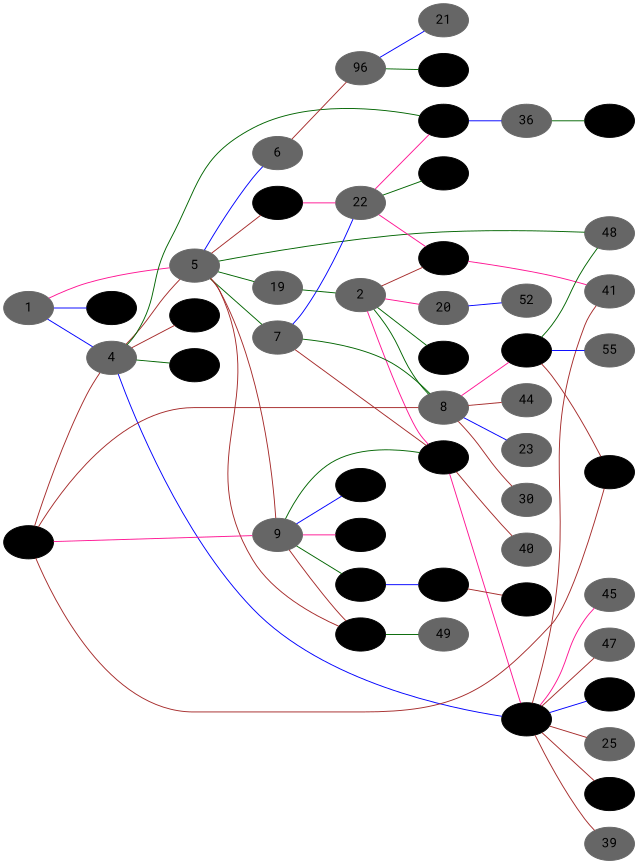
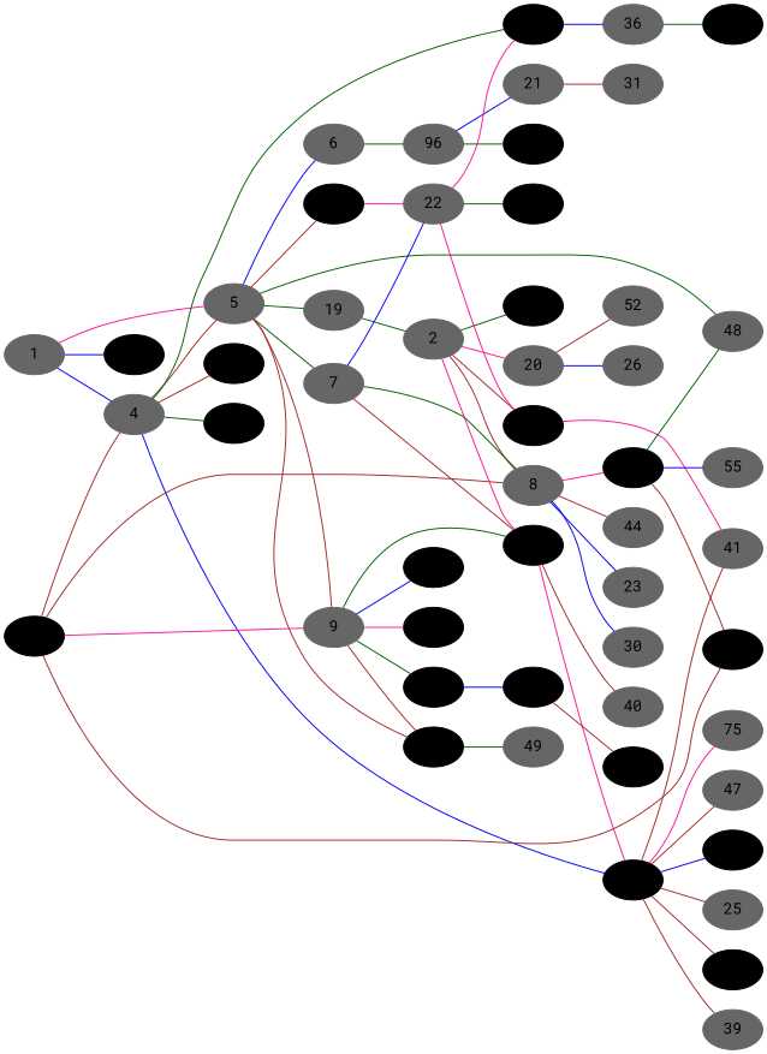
  graph {
    fontname="Roboto Mono"
    rankdir=LR
    node [color=gray40 fontname="Roboto Mono" style=filled]
    edge [color=brown fontname="Roboto Mono"]
    1
    4
    5
    46 [color=black]
    2
    8
    10 [color=black]
    20
    38 [color=black]
    51 [color=black]
    11 [color=black]
    17 [color=black]
    35 [color=black]
    53 [color=black]
    9
    6
    7
    15 [color=black]
    18 [color=black]
    19
    48
    12 [color=black]
    23
    30
    44
    40
+   26
    52
    41
    3 [color=black]
    14 [color=black]
    24 [color=black]
    32 [color=black]
    37 [color=black]
    13 [color=black]
    25
    28 [color=black]
    39
-   45
+   45 [label=75]
    47
    36
    n42 [label=96]
    22
    49
    21
    29 [color=black]
    43 [color=black]
    n48 [label=55]
    27 [color=black]
+   31
    34 [color=black]
    42 [color=black]
    1 -- 4 [color=blue]
    1 -- 5 [color=deeppink]
    1 -- 46 [color=blue]
    4 -- 5
    4 -- 11 [color=blue]
    4 -- 17
    4 -- 35 [color=darkgreen]
    4 -- 53 [color=darkgreen]
    5 -- 9
    5 -- 6 [color=blue]
    5 -- 7 [color=darkgreen]
    5 -- 15
    5 -- 18
    5 -- 19 [color=darkgreen]
    5 -- 48 [color=darkgreen]
-   2 -- 8 [color=darkgreen]
+   2 -- 8
    2 -- 10 [color=deeppink]
    2 -- 20 [color=deeppink]
    2 -- 38
    2 -- 51 [color=darkgreen]
    8 -- 12 [color=deeppink]
    8 -- 23 [color=blue]
-   8 -- 30
+   8 -- 30 [color=blue]
    8 -- 44
    10 -- 11 [color=deeppink]
    10 -- 40
-   20 -- 52 [color=blue]
+   20 -- 26 [color=blue]
+   20 -- 52
    38 -- 41 [color=deeppink]
    11 -- 41
    11 -- 13 [color=blue]
    11 -- 25
    11 -- 28
    11 -- 39
    11 -- 45 [color=deeppink]
    11 -- 47
    35 -- 36 [color=blue]
    9 -- 10 [color=darkgreen]
    9 -- 15
    9 -- 24 [color=darkgreen]
    9 -- 32 [color=blue]
    9 -- 37 [color=deeppink]
-   6 -- n42
+   6 -- n42 [color=darkgreen]
    7 -- 8 [color=darkgreen]
    7 -- 10
    7 -- 22 [color=blue]
    15 -- 49 [color=darkgreen]
    18 -- 22 [color=deeppink]
    19 -- 2 [color=darkgreen]
    12 -- 48 [color=darkgreen]
    12 -- 14
    12 -- n48 [color=blue]
    3 -- 4
    3 -- 8
    3 -- 9 [color=deeppink]
    3 -- 14
    24 -- 27 [color=blue]
    36 -- 42 [color=darkgreen]
    n42 -- 21 [color=blue]
    n42 -- 29 [color=darkgreen]
    22 -- 38 [color=deeppink]
    22 -- 35 [color=deeppink]
    22 -- 43 [color=darkgreen]
+   21 -- 31
    27 -- 34
  }
